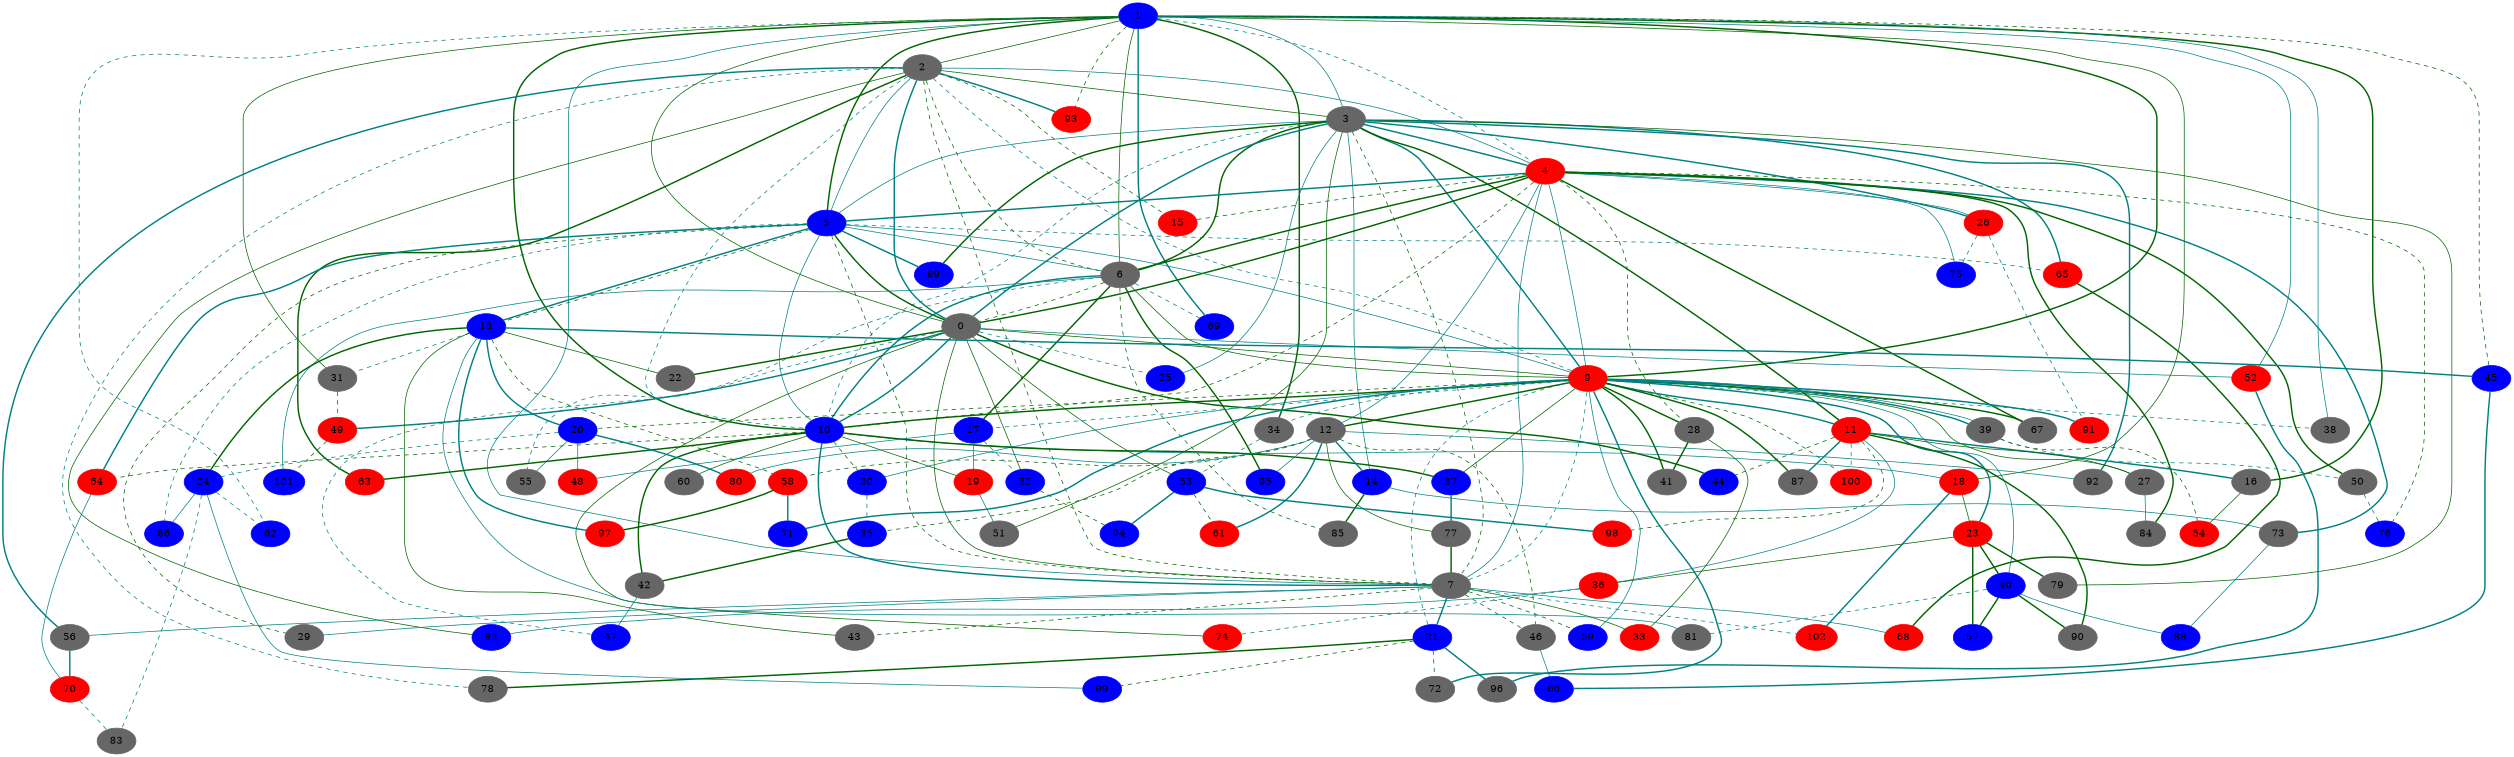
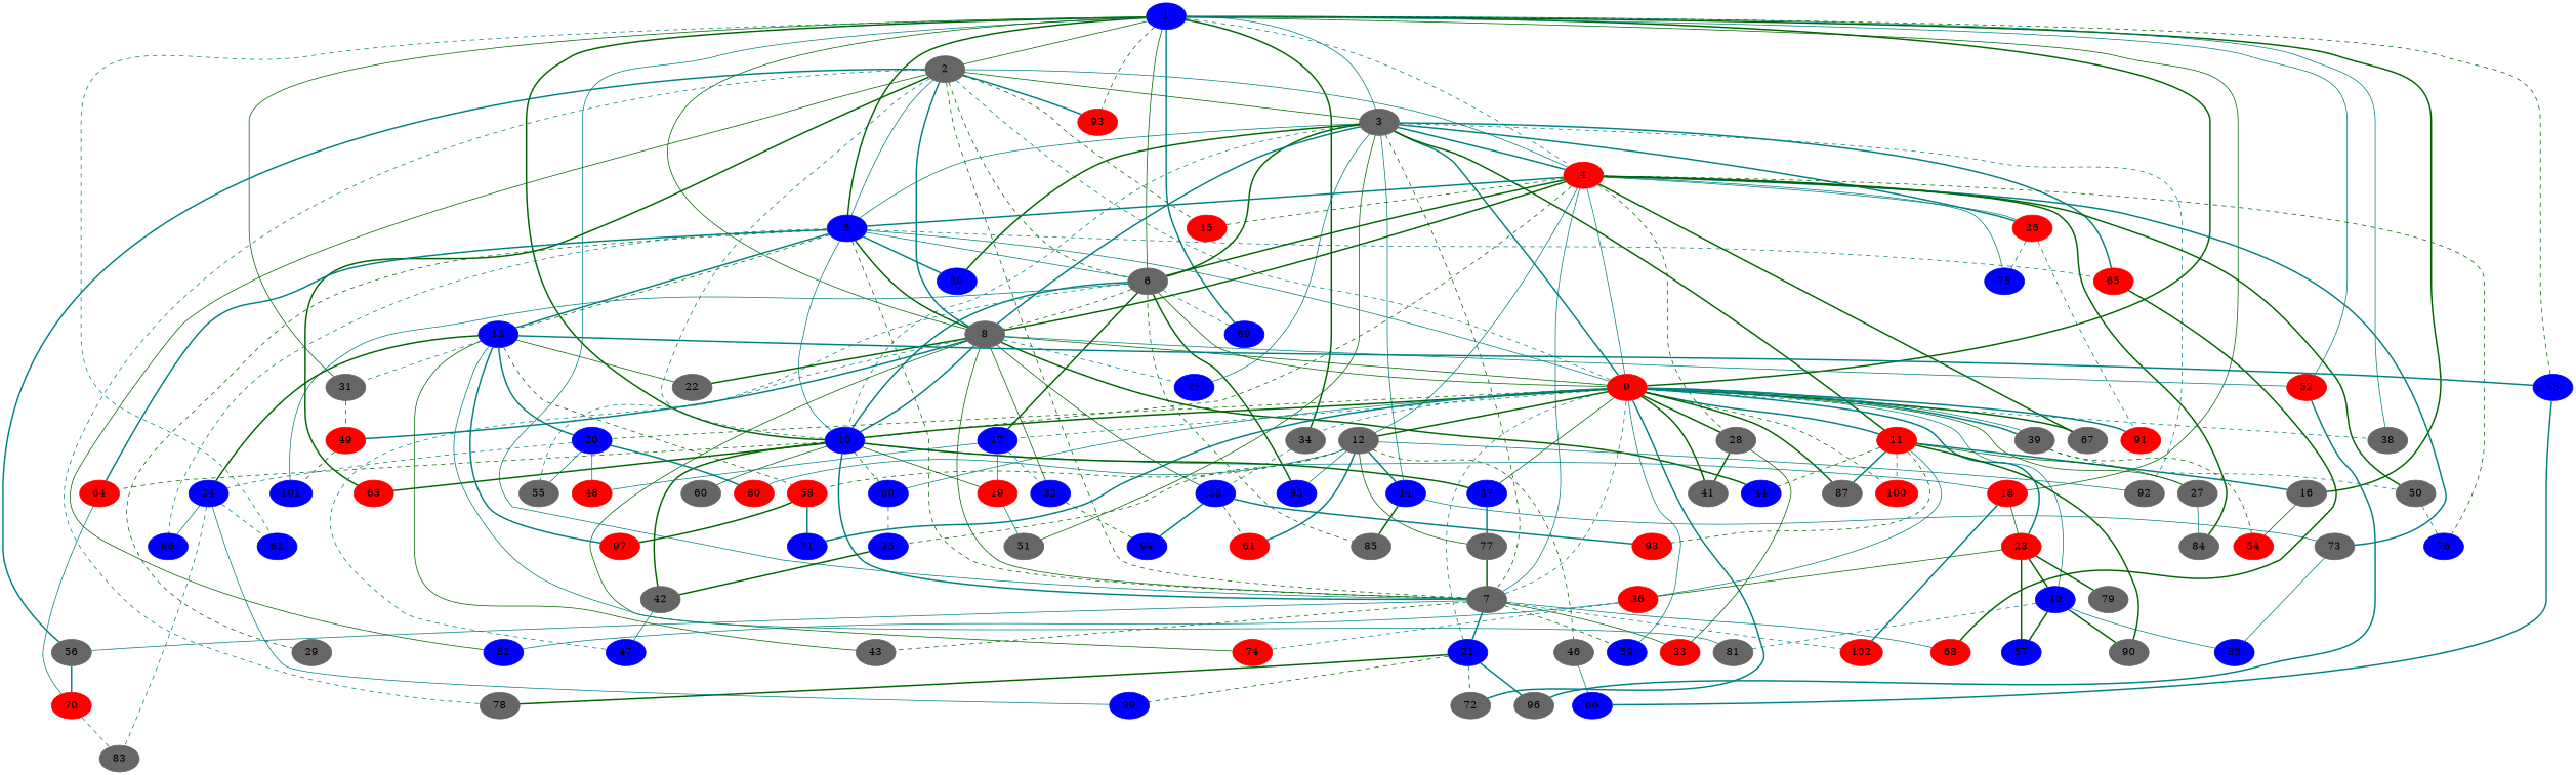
  graph {
    node [color=gray40 style=filled]
    edge [color=teal style=bold]
    1 [color=blue]
    2
    3
    4 [color=red]
    5 [color=blue]
    6
    7
-   8 [label=0]
+   8
    9 [color=red]
    10 [color=blue]
    16
    18 [color=red]
    31
    34
    38
    45 [color=blue]
    52 [color=red]
    62 [color=blue]
    69 [color=blue]
    93 [color=red]
    15 [color=red]
    56
    63 [color=red]
    78
    82 [color=blue]
    11 [color=red]
    14 [color=blue]
    25 [color=blue]
    26 [color=red]
    51
    65 [color=red]
    79
    89 [color=blue]
    92
    12
    28
    50
    67
    73
    75 [color=blue]
    76 [color=blue]
    84
    13 [color=blue]
    29
    64 [color=red]
    86 [color=blue]
    17 [color=blue]
    55
    85
    95 [color=blue]
    101 [color=blue]
    21 [color=blue]
    33 [color=red]
    43
    46
    59 [color=blue]
    68 [color=red]
    102 [color=red]
    22
    32 [color=blue]
    44 [color=blue]
    47 [color=blue]
    49 [color=red]
    53 [color=blue]
    74 [color=red]
    20 [color=blue]
    23 [color=red]
    27
    30 [color=blue]
    37 [color=blue]
    39
    40 [color=blue]
    41
    71 [color=blue]
    72
    87
    91 [color=red]
    100 [color=red]
    19 [color=red]
    42
    60
    54 [color=red]
    66 [color=blue]
    96
    70 [color=red]
    36 [color=red]
    90
    98 [color=red]
    35 [color=blue]
    58 [color=red]
    61 [color=red]
    77
    80 [color=red]
    88 [color=blue]
    24 [color=blue]
    81
    97 [color=red]
    48 [color=red]
    99 [color=blue]
    94 [color=blue]
    57 [color=blue]
    83
    1 -- 2 [color=darkgreen style=solid]
    1 -- 3 [style=solid]
    1 -- 4 [style=dashed]
    1 -- 5 [color=darkgreen]
    1 -- 6 [color=darkgreen style=solid]
    1 -- 7 [style=solid]
    1 -- 8 [color=darkgreen style=solid]
    1 -- 9 [color=darkgreen]
    1 -- 10 [color=darkgreen]
    1 -- 16 [color=darkgreen]
    1 -- 18 [color=darkgreen style=solid]
    1 -- 31 [color=darkgreen style=solid]
    1 -- 34 [color=darkgreen]
    1 -- 38 [style=solid]
    1 -- 45 [color=darkgreen style=dashed]
    1 -- 52 [style=solid]
    1 -- 62 [style=dashed]
    1 -- 69
    1 -- 93 [color=darkgreen style=dashed]
    2 -- 3 [color=darkgreen style=solid]
    2 -- 4 [style=solid]
    2 -- 5 [style=solid]
    2 -- 6 [color=darkgreen style=dashed]
    2 -- 7 [color=darkgreen style=dashed]
    2 -- 8
    2 -- 9 [style=dashed]
    2 -- 10 [style=dashed]
    2 -- 93
    2 -- 15 [color=darkgreen style=dashed]
    2 -- 56
    2 -- 63 [color=darkgreen]
    2 -- 78 [style=dashed]
    2 -- 82 [color=darkgreen style=solid]
    3 -- 4
    3 -- 5 [style=solid]
    3 -- 6 [color=darkgreen]
    3 -- 7 [color=darkgreen style=dashed]
    3 -- 8
    3 -- 9
    3 -- 10 [style=dashed]
    3 -- 11 [color=darkgreen]
    3 -- 14 [style=solid]
    3 -- 25 [style=solid]
    3 -- 26
    3 -- 51 [color=darkgreen style=solid]
    3 -- 65
-   3 -- 79 [color=darkgreen style=solid]
    3 -- 89 [color=darkgreen]
-   3 -- 92
+   3 -- 92 [style=dashed]
    4 -- 5
    4 -- 6 [color=darkgreen]
    4 -- 7 [style=solid]
    4 -- 8 [color=darkgreen]
    4 -- 9 [style=solid]
    4 -- 10 [color=darkgreen style=dashed]
    4 -- 15 [color=darkgreen style=dashed]
    4 -- 26 [style=solid]
    4 -- 12 [style=solid]
    4 -- 28 [color=darkgreen style=dashed]
    4 -- 50 [color=darkgreen]
    4 -- 67 [color=darkgreen]
    4 -- 73
    4 -- 75 [style=solid]
    4 -- 76 [color=darkgreen style=dashed]
    4 -- 84 [color=darkgreen]
    5 -- 6 [style=solid]
    5 -- 7 [color=darkgreen style=dashed]
    5 -- 8 [color=darkgreen]
    5 -- 9 [style=solid]
    5 -- 10 [style=solid]
    5 -- 65 [style=dashed]
    5 -- 89
    5 -- 13
    5 -- 13 [color=darkgreen style=dashed]
    5 -- 29 [color=darkgreen style=dashed]
    5 -- 64
    5 -- 86 [style=dashed]
    6 -- 8 [color=darkgreen style=dashed]
    6 -- 9 [color=darkgreen style=solid]
    6 -- 10
    6 -- 69 [style=dashed]
    6 -- 17 [color=darkgreen]
    6 -- 55 [style=dashed]
    6 -- 85 [color=darkgreen style=dashed]
    6 -- 95 [color=darkgreen]
    6 -- 101 [style=solid]
    7 -- 8 [color=darkgreen style=solid]
    7 -- 9 [style=dashed]
    7 -- 10
    7 -- 56 [style=solid]
-   7 -- 29 [style=solid]
    7 -- 21
    7 -- 33 [color=darkgreen style=solid]
    7 -- 43 [color=darkgreen style=dashed]
-   7 -- 46 [color=darkgreen style=dashed]
    7 -- 59 [color=darkgreen style=dashed]
    7 -- 68 [style=solid]
    7 -- 102 [style=dashed]
    8 -- 9 [color=darkgreen style=solid]
    8 -- 10
    8 -- 52 [style=solid]
    8 -- 25 [style=dashed]
    8 -- 22 [color=darkgreen]
    8 -- 32 [color=darkgreen style=solid]
    8 -- 44 [color=darkgreen]
    8 -- 47 [style=dashed]
    8 -- 49
    8 -- 53 [color=darkgreen style=solid]
    8 -- 74 [color=darkgreen style=solid]
    9 -- 10 [color=darkgreen]
    9 -- 34 [style=dashed]
    9 -- 38 [style=dashed]
    9 -- 11
    9 -- 12 [color=darkgreen]
    9 -- 28 [color=darkgreen]
    9 -- 67 [color=darkgreen]
    9 -- 17 [style=dashed]
    9 -- 21 [style=dashed]
    9 -- 59 [style=solid]
    9 -- 20 [color=darkgreen style=dashed]
    9 -- 23
    9 -- 27 [color=darkgreen style=solid]
    9 -- 30 [style=solid]
    9 -- 37 [color=darkgreen style=solid]
    9 -- 39
    9 -- 39 [style=solid]
    9 -- 40 [style=solid]
    9 -- 41 [color=darkgreen]
    9 -- 71
    9 -- 72
    9 -- 87 [color=darkgreen]
    9 -- 91
    9 -- 100 [color=darkgreen style=dashed]
    10 -- 18 [style=solid]
    10 -- 63 [color=darkgreen]
    10 -- 64 [color=darkgreen style=dashed]
    10 -- 30 [color=darkgreen style=dashed]
    10 -- 37 [color=darkgreen]
    10 -- 19 [color=darkgreen style=solid]
    10 -- 42 [color=darkgreen]
    10 -- 60 [color=darkgreen style=solid]
    16 -- 54 [color=darkgreen style=solid]
    18 -- 102
    18 -- 23 [color=darkgreen style=solid]
    31 -- 49 [color=darkgreen style=dashed]
    34 -- 53 [style=dashed]
    45 -- 66
    52 -- 96
    56 -- 70
    11 -- 16
    11 -- 44 [color=darkgreen style=dashed]
    11 -- 27 [color=darkgreen style=solid]
    11 -- 87
    11 -- 100 [style=dashed]
    11 -- 36 [style=solid]
    11 -- 90 [color=darkgreen]
    11 -- 98 [color=darkgreen style=dashed]
    14 -- 73 [style=solid]
    14 -- 85 [color=darkgreen]
    26 -- 75 [style=dashed]
    26 -- 91 [style=dashed]
    65 -- 68 [color=darkgreen]
    12 -- 14
    12 -- 92 [style=solid]
    12 -- 95 [style=solid]
    12 -- 46 [color=darkgreen style=dashed]
    12 -- 35 [color=darkgreen style=dashed]
    12 -- 58 [color=darkgreen style=dashed]
    12 -- 61
    12 -- 77 [color=darkgreen style=solid]
    12 -- 80 [style=solid]
    28 -- 33 [color=darkgreen style=solid]
    28 -- 41 [color=darkgreen]
    50 -- 76 [style=dashed]
    73 -- 88 [style=solid]
    13 -- 31 [style=dashed]
    13 -- 45
    13 -- 43 [color=darkgreen style=solid]
    13 -- 22 [color=darkgreen style=solid]
    13 -- 20
    13 -- 58 [color=darkgreen style=dashed]
    13 -- 24 [color=darkgreen]
    13 -- 81 [style=solid]
    13 -- 97
    64 -- 70 [style=solid]
    17 -- 32 [style=dashed]
    17 -- 19 [style=solid]
    17 -- 48 [style=solid]
    21 -- 78 [color=darkgreen]
    21 -- 72 [color=darkgreen style=dashed]
    21 -- 96
    21 -- 99 [color=darkgreen style=dashed]
    46 -- 66 [style=solid]
    32 -- 94 [color=darkgreen style=dashed]
    49 -- 101 [color=darkgreen style=dashed]
    53 -- 98
    53 -- 61 [color=darkgreen style=dashed]
    53 -- 94
    20 -- 55 [style=solid]
    20 -- 80
    20 -- 24 [style=dashed]
    20 -- 48 [style=solid]
    23 -- 79 [color=darkgreen]
    23 -- 40 [color=darkgreen]
    23 -- 36 [color=darkgreen style=solid]
    23 -- 57 [color=darkgreen]
    27 -- 84 [style=solid]
    30 -- 35 [style=dashed]
    37 -- 77
    39 -- 50 [style=dashed]
    39 -- 54 [color=darkgreen style=dashed]
    40 -- 90 [color=darkgreen]
    40 -- 88 [style=solid]
    40 -- 81 [style=dashed]
    40 -- 57 [color=darkgreen]
    19 -- 51 [style=solid]
    42 -- 47 [style=solid]
    70 -- 83 [style=dashed]
    36 -- 82 [style=solid]
    36 -- 74 [style=dashed]
    35 -- 42 [color=darkgreen]
    58 -- 71
    58 -- 97 [color=darkgreen]
    77 -- 7 [color=darkgreen]
    24 -- 62 [style=dashed]
    24 -- 86 [style=solid]
    24 -- 99 [style=solid]
    24 -- 83 [style=dashed]
  }
